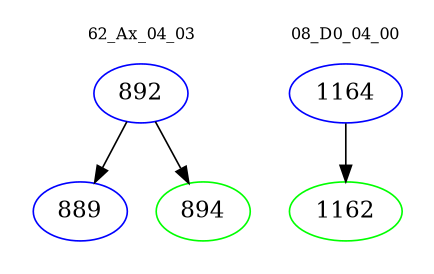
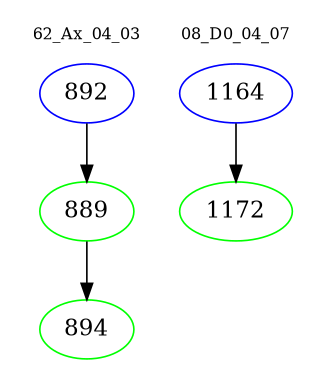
  digraph {
    node [color=blue]
    edge [color=black]
    n1 [label=892]
-   n2 [label=889]
+   n2 [color=green label=889]
    n3 [color=green label=894]
    n4 [label=1164]
-   n5 [color=green label=1162]
+   n5 [color=green label=1172]
    subgraph cluster_1 {
      color=white
      fontsize=10
      label="62_Ax_04_03"
      n1
      n2
      n3
    }
    subgraph cluster_2 {
      color=white
      fontsize=10
-     label="08_D0_04_00"
+     label="08_D0_04_07"
      n4
      n5
    }
    n1 -> n2
-   n1 -> n3
+   n2 -> n3
    n4 -> n5
  }
